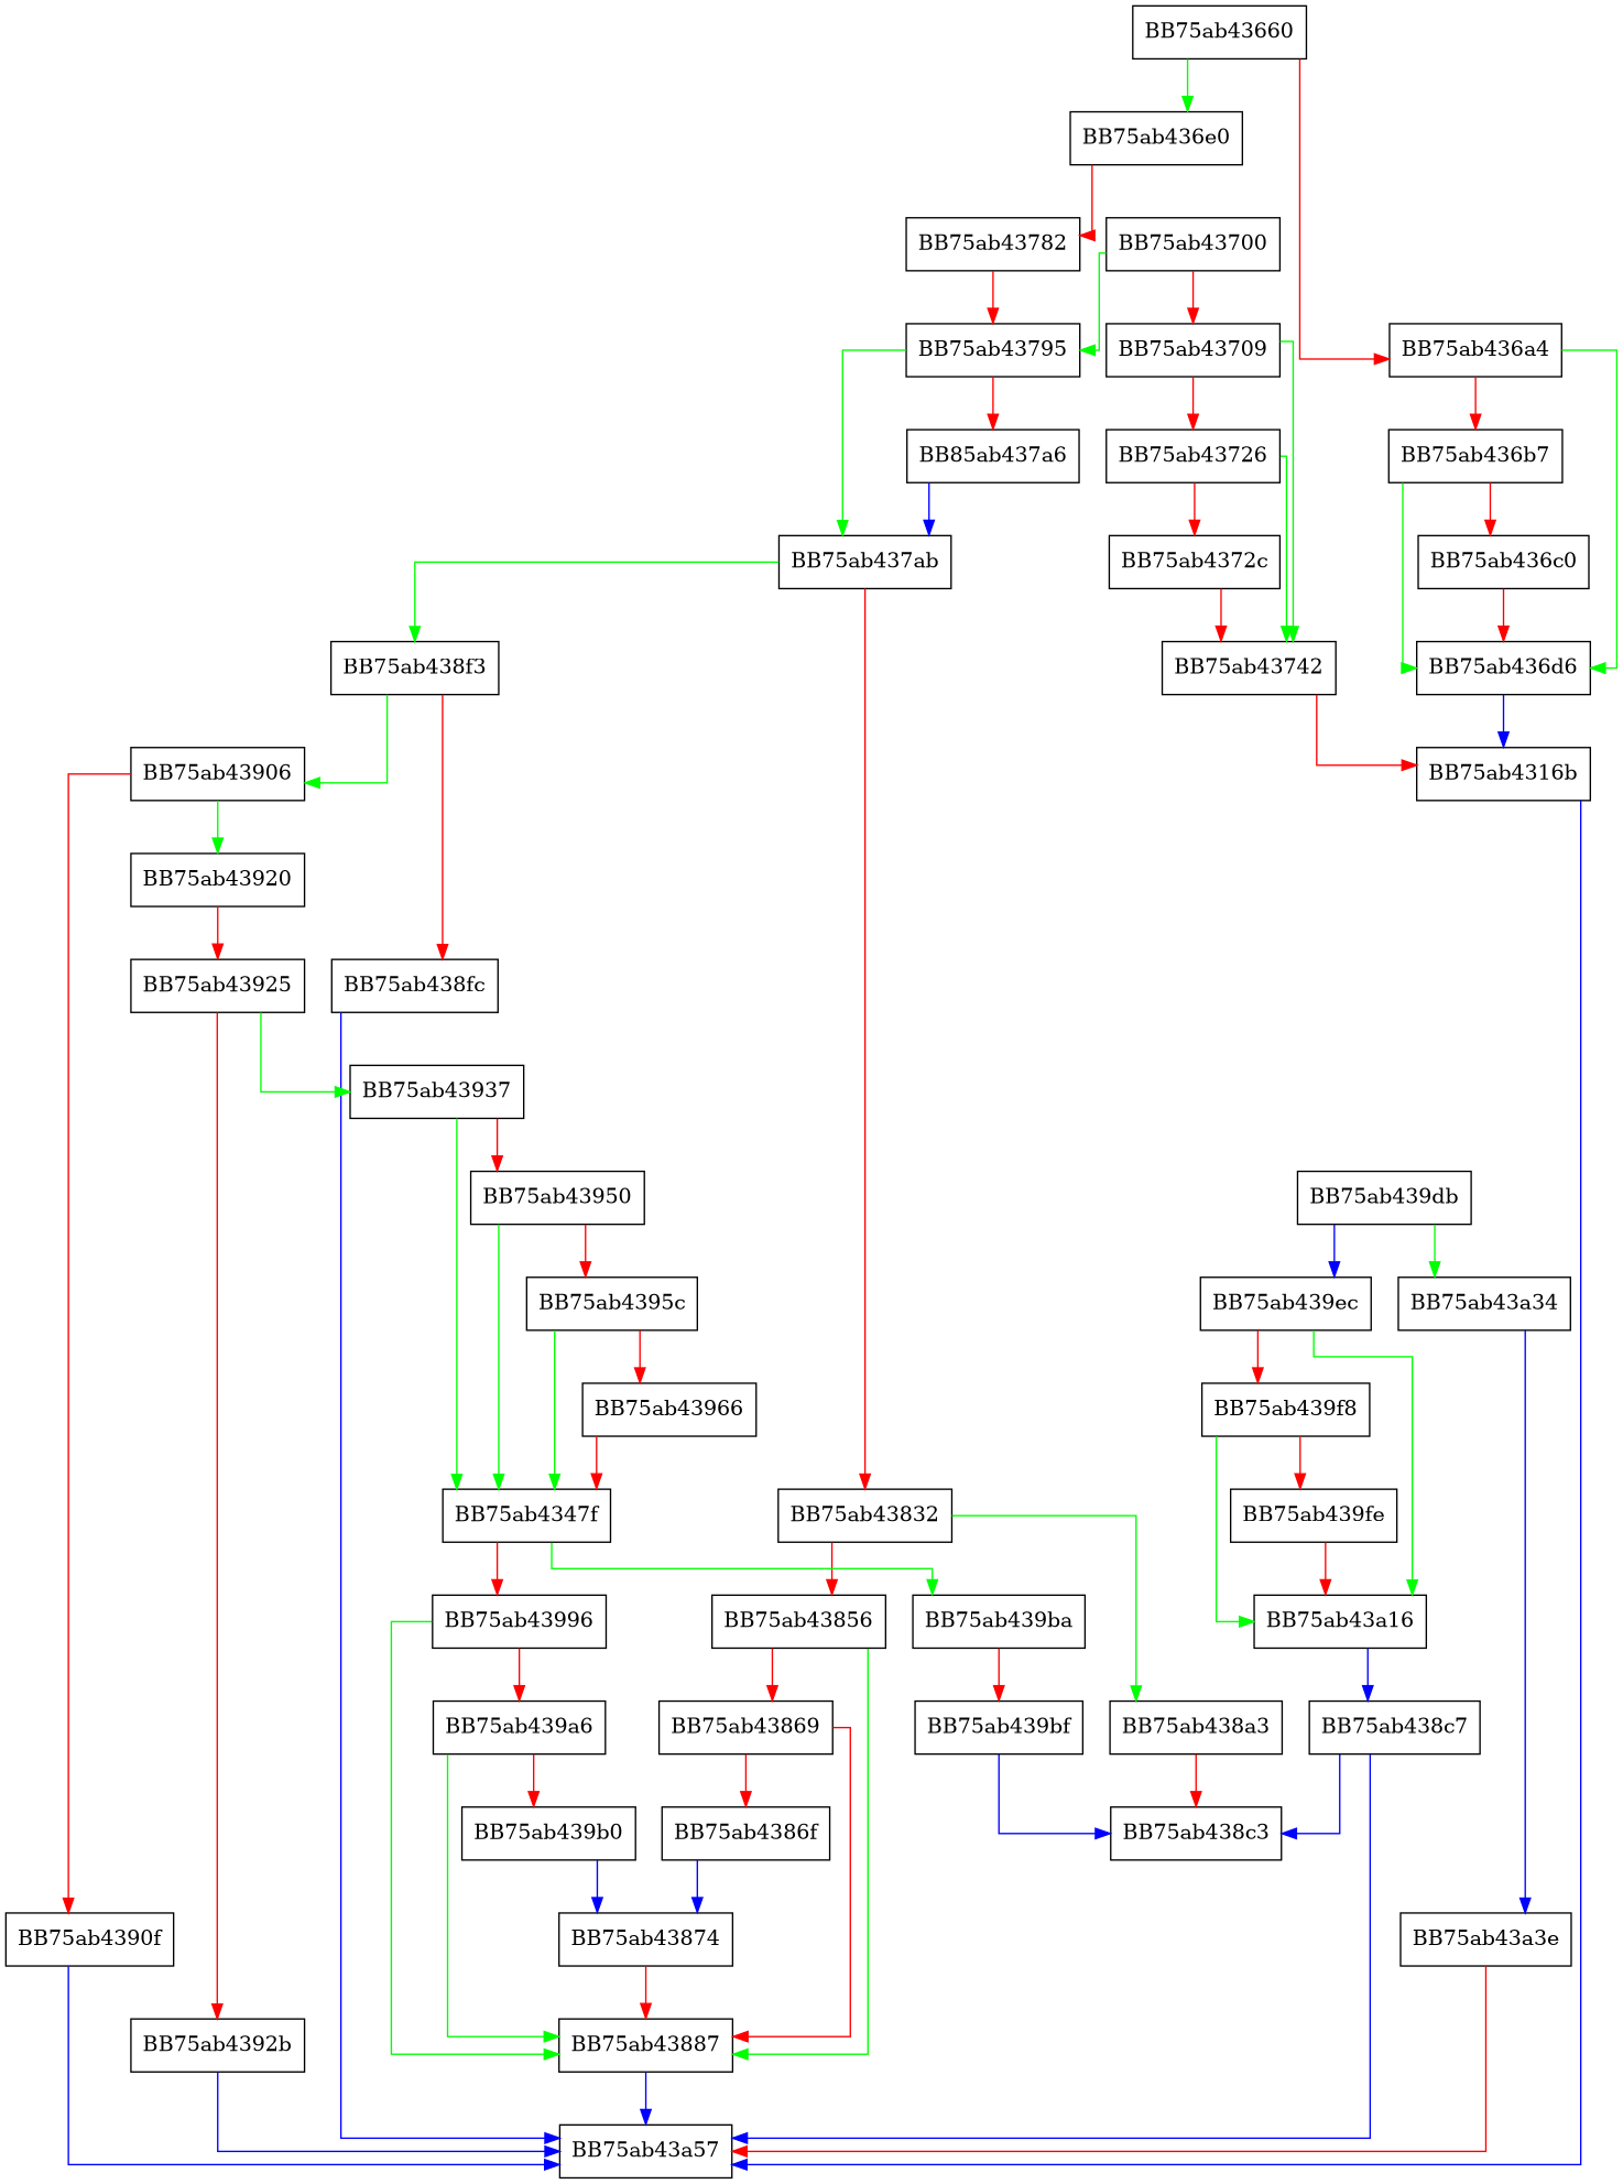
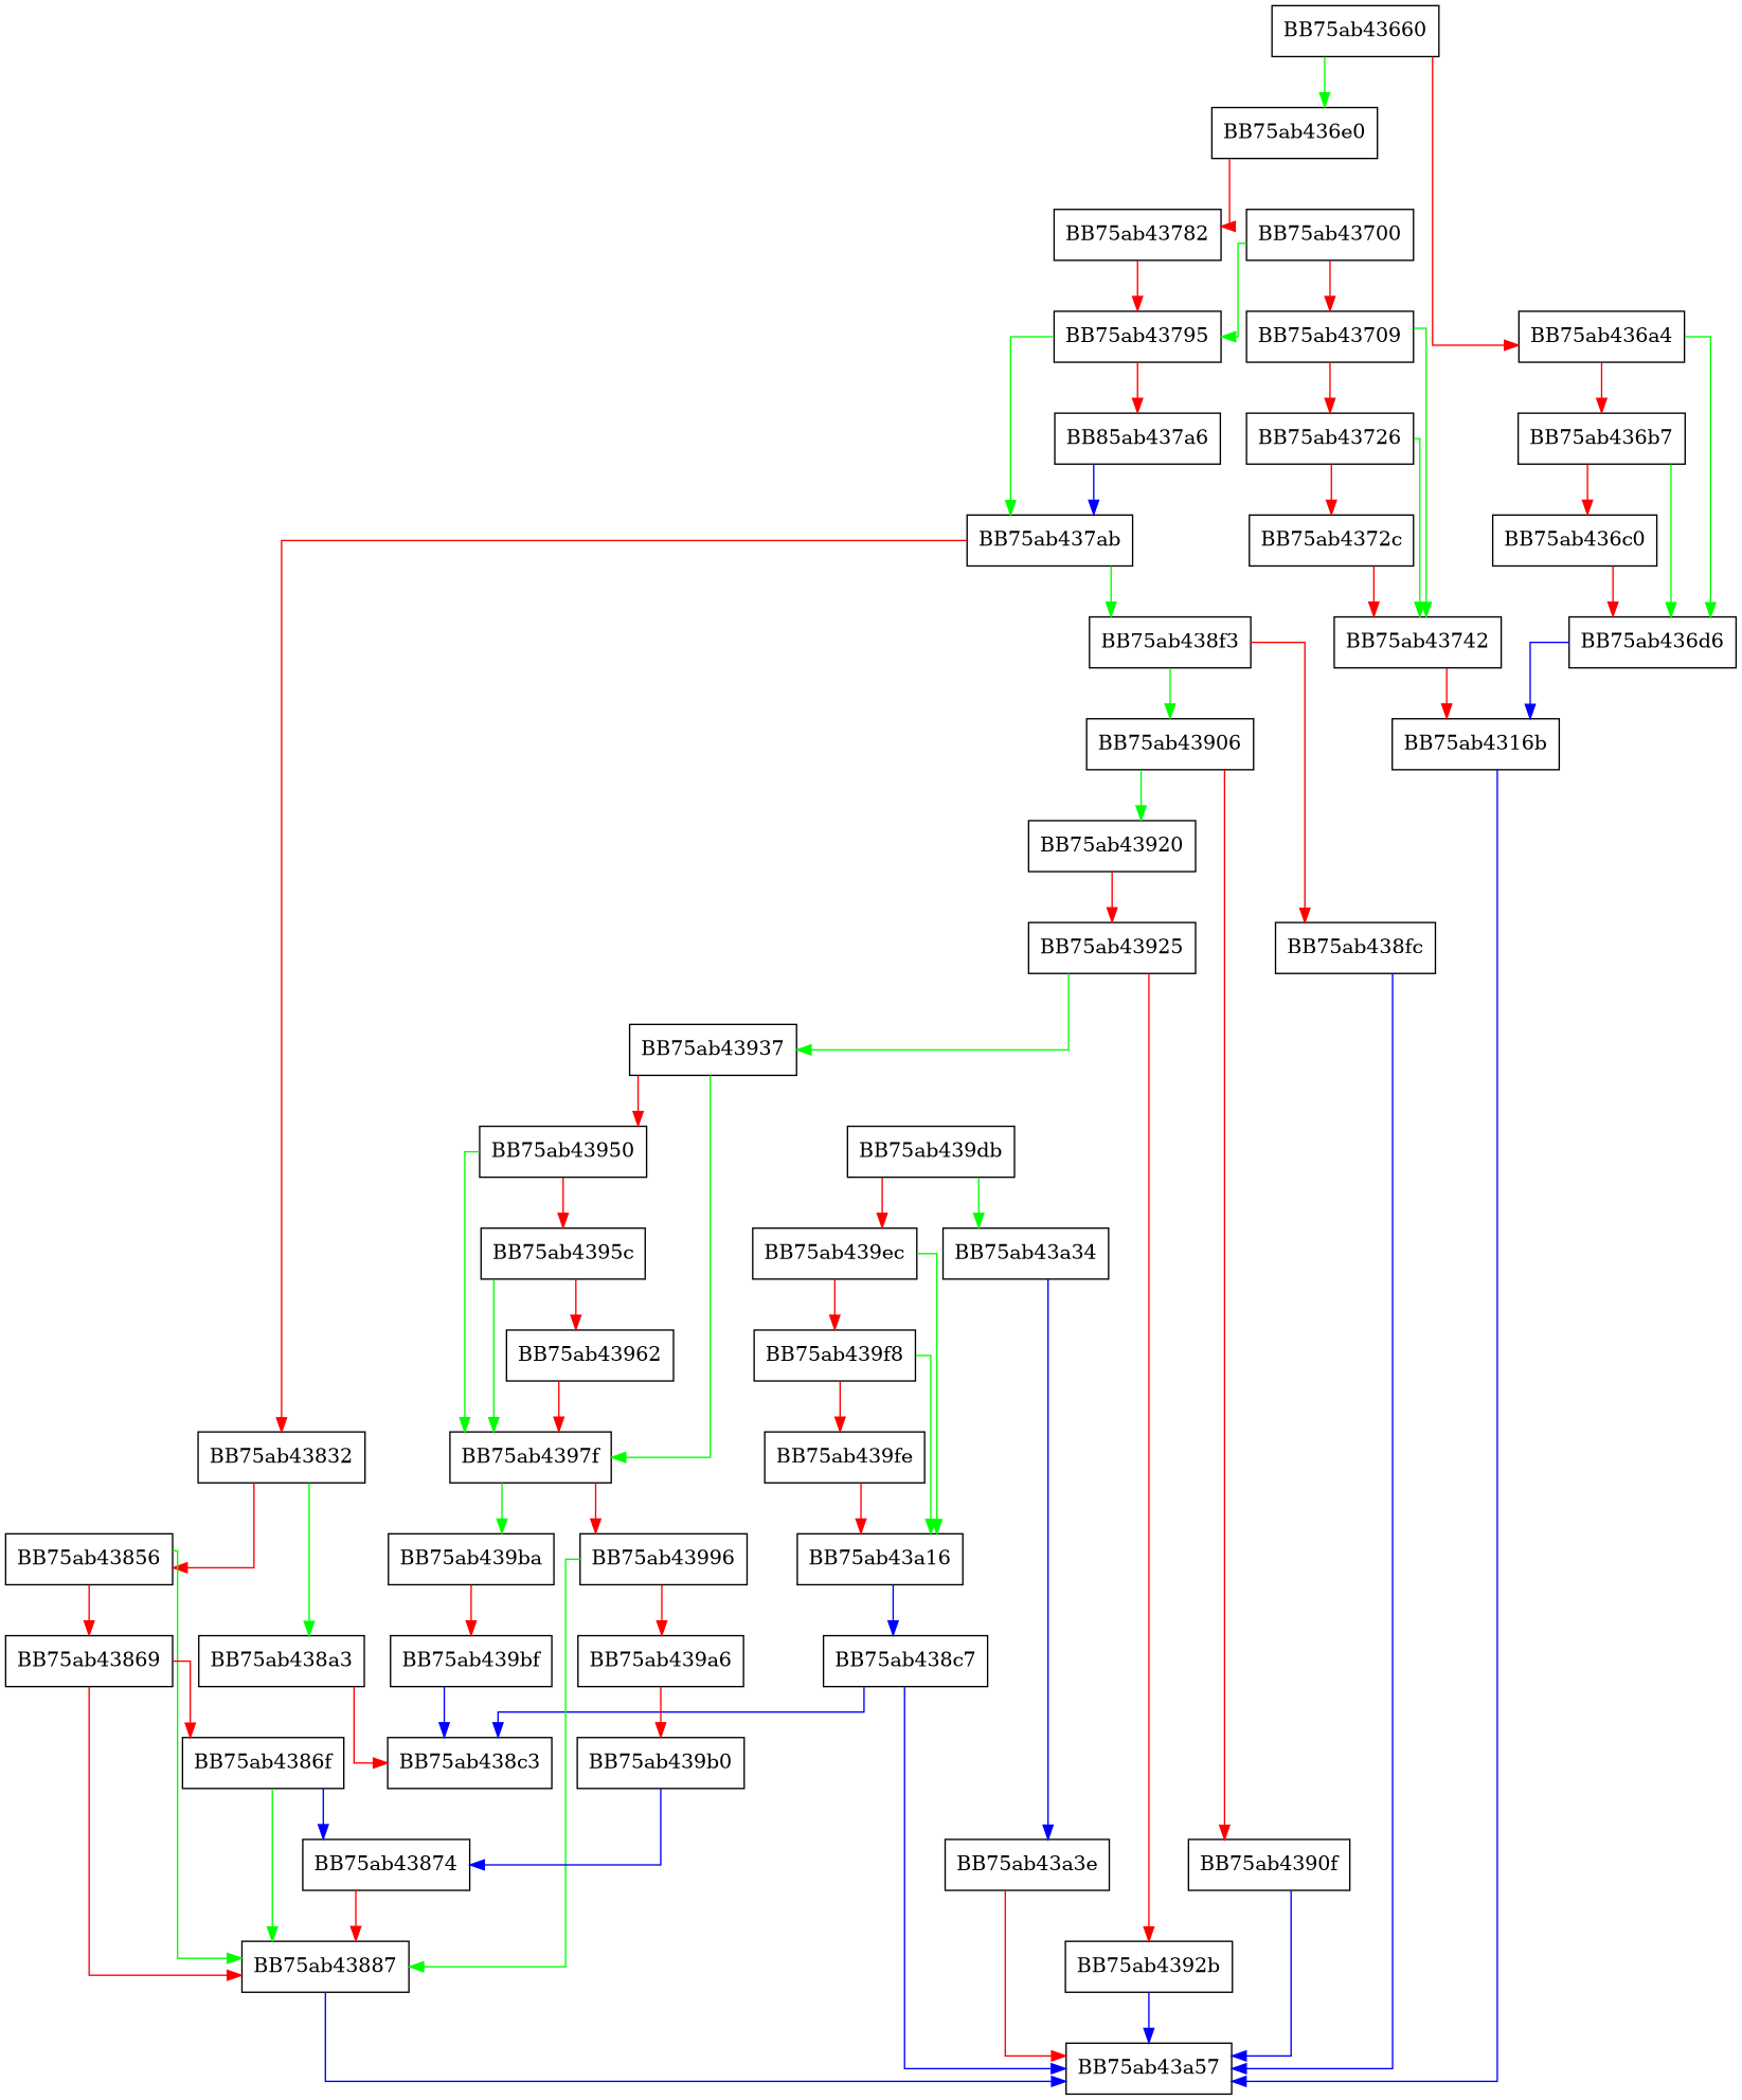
  digraph {
    splines=ortho
    node [shape=box]
    edge [color=red]
    BB75ab43660
    BB75ab436e0
    BB75ab436a4
    BB75ab43782
    BB75ab436d6
    BB75ab436b7
    BB75ab43795
    n8 [label=BB75ab4316b]
    BB75ab436c0
    BB75ab43a57
    BB75ab437ab
    n12 [label=BB85ab437a6]
    BB75ab43700
    BB75ab43709
    BB75ab438f3
    BB75ab43832
    BB75ab43742
    BB75ab43726
    BB75ab4372c
    BB75ab43906
    BB75ab438fc
    BB75ab438a3
    BB75ab43856
    BB75ab43920
    BB75ab4390f
    BB75ab438c3
    BB75ab43887
    BB75ab43869
    BB75ab4386f
    BB75ab43874
    BB75ab438c7
    BB75ab43925
    BB75ab43937
-   BB75ab4397f [label=BB75ab4347f]
+   BB75ab4397f
    BB75ab43950
    BB75ab4392b
    BB75ab439ba
    BB75ab43996
    BB75ab4395c
    BB75ab439bf
    BB75ab439a6
-   BB75ab43962 [label=BB75ab43966]
+   BB75ab43962
    BB75ab439b0
    BB75ab43a3e
    BB75ab439db
    BB75ab43a34
    BB75ab439ec
    BB75ab43a16
    BB75ab439f8
    BB75ab439fe
    BB75ab43660 -> BB75ab436e0 [color=green]
    BB75ab43660 -> BB75ab436a4
    BB75ab436e0 -> BB75ab43782
    BB75ab436a4 -> BB75ab436d6 [color=green]
    BB75ab436a4 -> BB75ab436b7
    BB75ab43782 -> BB75ab43795
    BB75ab436d6 -> n8 [color=blue]
    BB75ab436b7 -> BB75ab436d6 [color=green]
    BB75ab436b7 -> BB75ab436c0
    BB75ab43795 -> BB75ab437ab [color=green]
    BB75ab43795 -> n12
    n8 -> BB75ab43a57 [color=blue]
    BB75ab436c0 -> BB75ab436d6
    BB75ab437ab -> BB75ab438f3 [color=green]
    BB75ab437ab -> BB75ab43832
    n12 -> BB75ab437ab [color=blue]
    BB75ab43700 -> BB75ab43795 [color=green]
    BB75ab43700 -> BB75ab43709
    BB75ab43709 -> BB75ab43742 [color=green]
    BB75ab43709 -> BB75ab43726
    BB75ab438f3 -> BB75ab43906 [color=green]
    BB75ab438f3 -> BB75ab438fc
    BB75ab43832 -> BB75ab438a3 [color=green]
    BB75ab43832 -> BB75ab43856
    BB75ab43742 -> n8
    BB75ab43726 -> BB75ab43742 [color=green]
    BB75ab43726 -> BB75ab4372c
    BB75ab4372c -> BB75ab43742
    BB75ab43906 -> BB75ab43920 [color=green]
    BB75ab43906 -> BB75ab4390f
    BB75ab438fc -> BB75ab43a57 [color=blue]
    BB75ab438a3 -> BB75ab438c3
    BB75ab43856 -> BB75ab43887 [color=green]
    BB75ab43856 -> BB75ab43869
    BB75ab43920 -> BB75ab43925
    BB75ab4390f -> BB75ab43a57 [color=blue]
    BB75ab43887 -> BB75ab43a57 [color=blue]
    BB75ab43869 -> BB75ab43887
    BB75ab43869 -> BB75ab4386f
    BB75ab4386f -> BB75ab43874 [color=blue]
    BB75ab43874 -> BB75ab43887
    BB75ab438c7 -> BB75ab43a57 [color=blue]
    BB75ab438c7 -> BB75ab438c3 [color=blue]
    BB75ab43925 -> BB75ab43937 [color=green]
    BB75ab43925 -> BB75ab4392b
    BB75ab43937 -> BB75ab4397f [color=green]
    BB75ab43937 -> BB75ab43950
    BB75ab4397f -> BB75ab439ba [color=green]
    BB75ab4397f -> BB75ab43996
    BB75ab43950 -> BB75ab4397f [color=green]
    BB75ab43950 -> BB75ab4395c
    BB75ab4392b -> BB75ab43a57 [color=blue]
    BB75ab439ba -> BB75ab439bf
    BB75ab43996 -> BB75ab43887 [color=green]
    BB75ab43996 -> BB75ab439a6
    BB75ab4395c -> BB75ab4397f [color=green]
    BB75ab4395c -> BB75ab43962
    BB75ab439bf -> BB75ab438c3 [color=blue]
-   BB75ab439a6 -> BB75ab43887 [color=green]
+   BB75ab4386f -> BB75ab43887 [color=green]
    BB75ab439a6 -> BB75ab439b0
    BB75ab43962 -> BB75ab4397f
    BB75ab439b0 -> BB75ab43874 [color=blue]
    BB75ab43a3e -> BB75ab43a57
    BB75ab439db -> BB75ab43a34 [color=green]
-   BB75ab439db -> BB75ab439ec [color=blue]
+   BB75ab439db -> BB75ab439ec
    BB75ab43a34 -> BB75ab43a3e [color=blue]
    BB75ab439ec -> BB75ab43a16 [color=green]
    BB75ab439ec -> BB75ab439f8
    BB75ab43a16 -> BB75ab438c7 [color=blue]
    BB75ab439f8 -> BB75ab43a16 [color=green]
    BB75ab439f8 -> BB75ab439fe
    BB75ab439fe -> BB75ab43a16
  }
